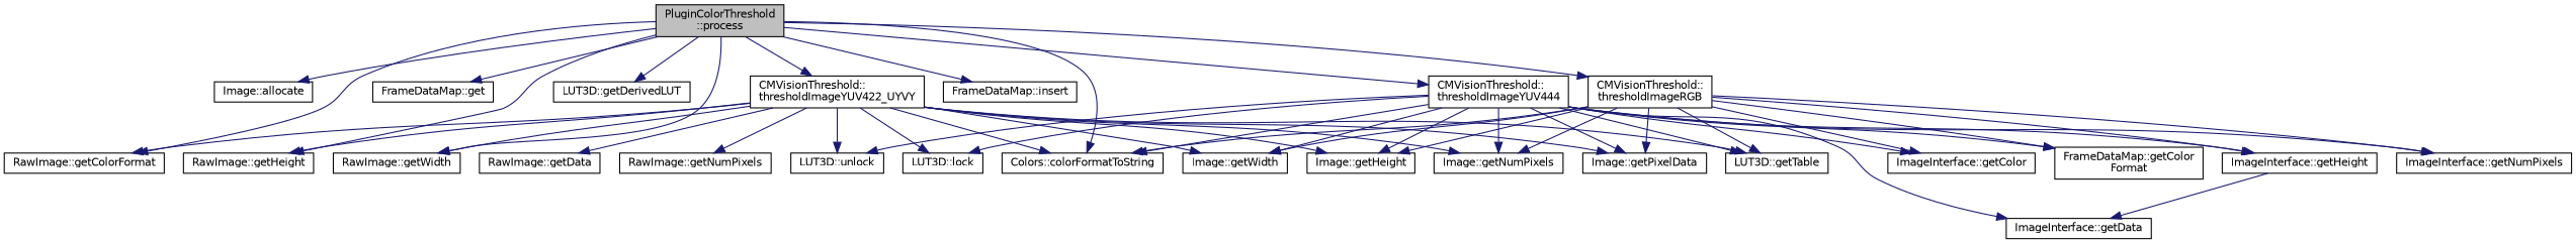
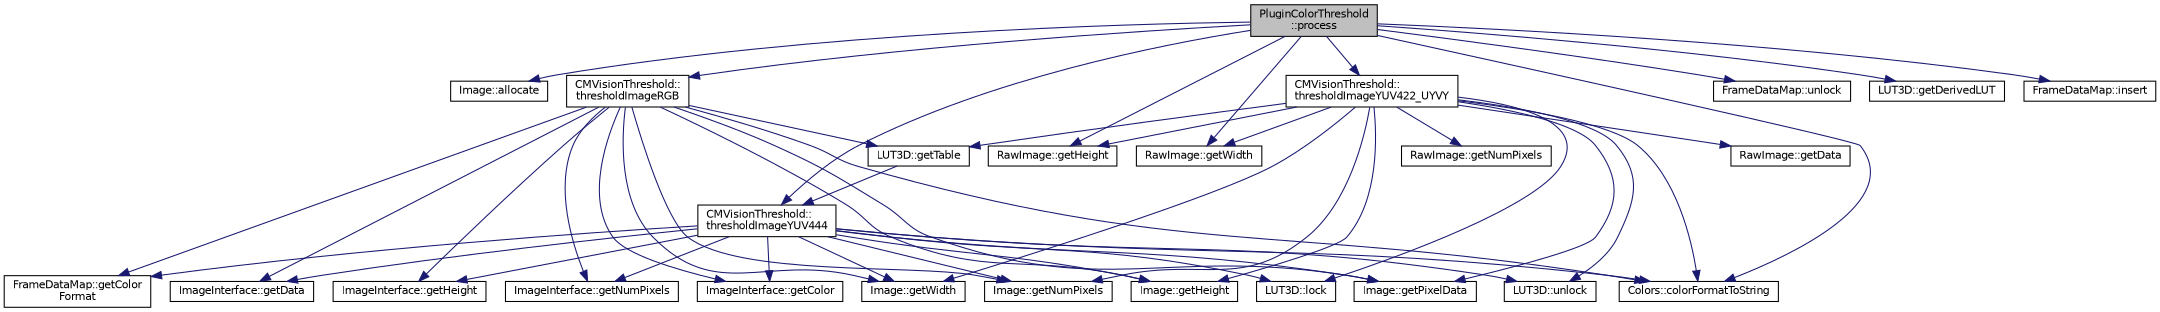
  digraph {
    rankdir=TB
    node [color=black fillcolor=white fontname=Helvetica fontsize=10 shape=record style=filled]
    edge [color=midnightblue fontname=Helvetica fontsize=10 labelfontname=Helvetica labelfontsize=10 style=solid]
    n1 [fillcolor=grey75 fontcolor=black height=0.2 label="PluginColorThreshold\l::process" width=0.4]
    n2 [height=0.2 label="Image::allocate" width=0.4]
    n3 [height=0.2 label="Colors::colorFormatToString" width=0.4]
-   n4 [height=0.2 label="FrameDataMap::get" width=0.4]
-   n5 [height=0.2 label="RawImage::getColorFormat" width=0.4]
+   n4 [height=0.2 label="FrameDataMap::unlock" width=0.4]
    n6 [height=0.2 label="LUT3D::getDerivedLUT" width=0.4]
    n7 [height=0.2 label="RawImage::getHeight" width=0.4]
    n8 [height=0.2 label="RawImage::getWidth" width=0.4]
    n9 [height=0.2 label="FrameDataMap::insert" width=0.4]
    n10 [height=0.2 label="CMVisionThreshold::\lthresholdImageRGB" width=0.4]
    n11 [height=0.2 label="CMVisionThreshold::\lthresholdImageYUV422_UYVY" width=0.4]
    n12 [height=0.2 label="CMVisionThreshold::\lthresholdImageYUV444" width=0.4]
    n13 [height=0.2 label="FrameDataMap::getColor\lFormat" width=0.4]
    n14 [height=0.2 label="ImageInterface::getData" width=0.4]
    n15 [height=0.2 label="ImageInterface::getHeight" width=0.4]
    n16 [height=0.2 label="Image::getHeight" width=0.4]
    n17 [height=0.2 label="ImageInterface::getNumPixels" width=0.4]
    n18 [height=0.2 label="Image::getNumPixels" width=0.4]
    n19 [height=0.2 label="Image::getPixelData" width=0.4]
    n20 [height=0.2 label="LUT3D::getTable" width=0.4]
    n21 [height=0.2 label="ImageInterface::getColor" width=0.4]
    n22 [height=0.2 label="Image::getWidth" width=0.4]
    n23 [height=0.2 label="RawImage::getData" width=0.4]
    n24 [height=0.2 label="RawImage::getNumPixels" width=0.4]
    n25 [height=0.2 label="LUT3D::lock" width=0.4]
    n26 [height=0.2 label="LUT3D::unlock" width=0.4]
    n1 -> n2
    n1 -> n3
    n1 -> n4
-   n1 -> n5
    n1 -> n6
    n1 -> n7
    n1 -> n8
    n1 -> n9
    n1 -> n10
    n1 -> n11
    n1 -> n12
    n10 -> n3
    n10 -> n13
-   n15 -> n14
+   n10 -> n14
    n10 -> n15
    n10 -> n16
    n10 -> n17
    n10 -> n18
    n10 -> n19
    n10 -> n20
    n10 -> n21
    n10 -> n22
    n11 -> n3
-   n11 -> n5
    n11 -> n7
    n11 -> n8
    n11 -> n16
    n11 -> n18
    n11 -> n19
    n11 -> n20
    n11 -> n22
    n11 -> n23
    n11 -> n24
    n11 -> n25
    n11 -> n26
    n12 -> n3
    n12 -> n13
    n12 -> n14
    n12 -> n15
    n12 -> n16
    n12 -> n17
    n12 -> n18
    n12 -> n19
-   n12 -> n20
+   n20 -> n12
    n12 -> n21
    n12 -> n22
    n12 -> n25
    n12 -> n26
  }
